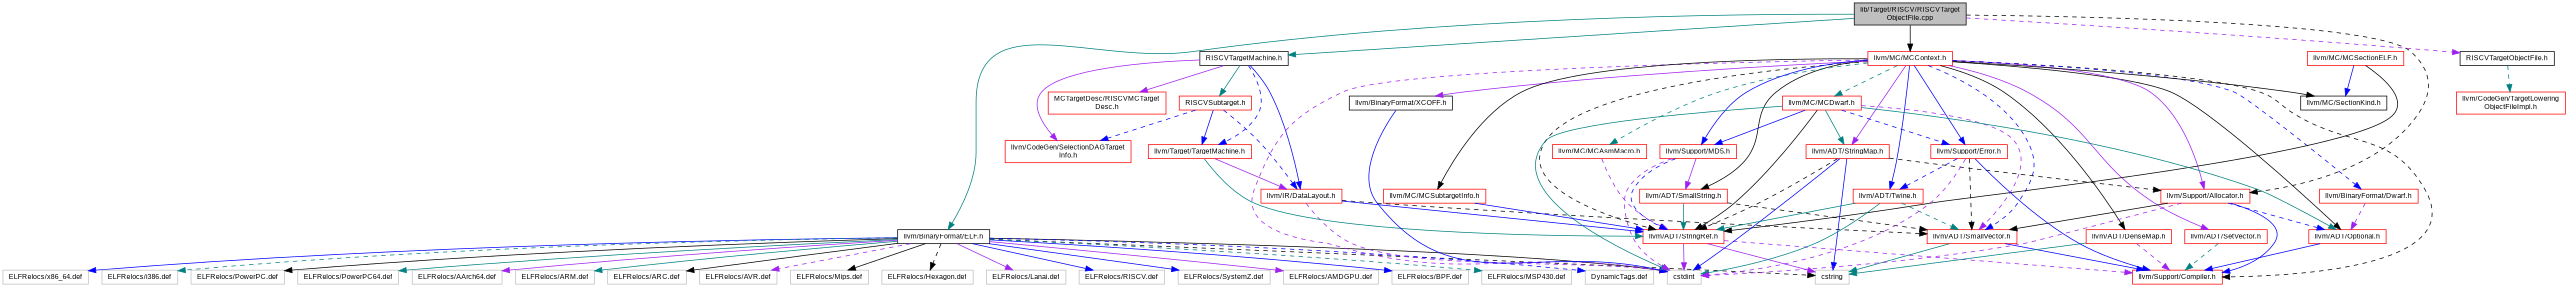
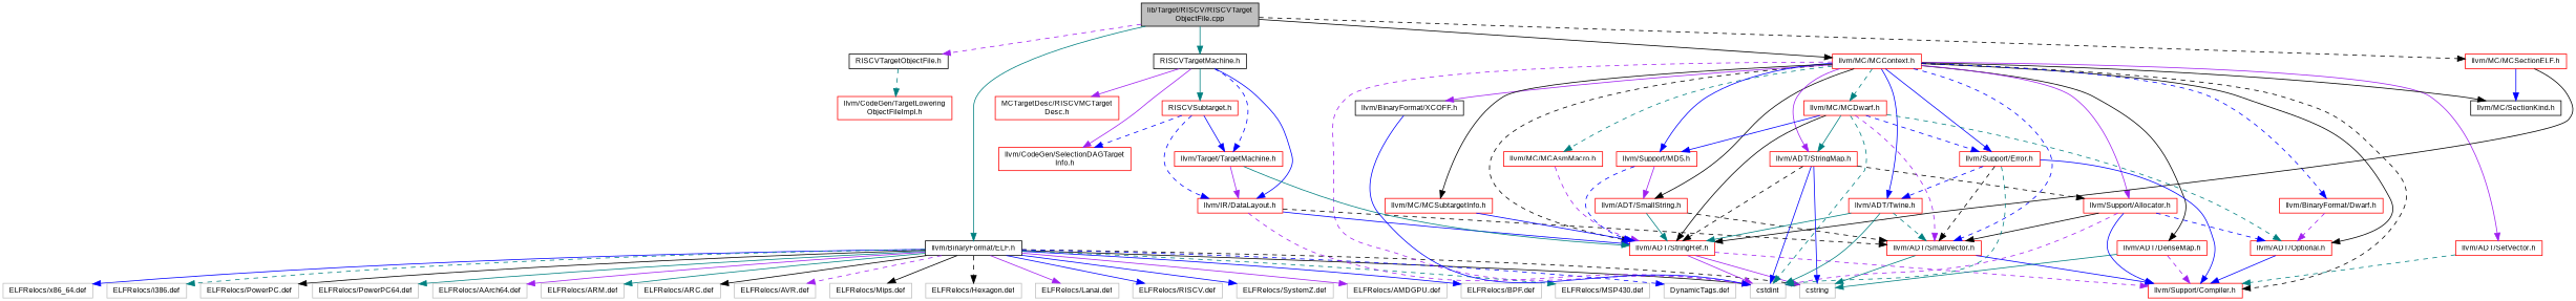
  digraph {
    fontname="Liberation Sans"
    node [color=red fontname="Liberation Sans" fontsize=10 shape=box]
    edge [color=blue fontname="Liberation Sans" fontsize=10 labelfontname=Helvetica labelfontsize=10 style=solid]
    n1 [color=black fillcolor=grey75 fontcolor=black height=0.2 label="lib/Target/RISCV/RISCVTarget\lObjectFile.cpp" style=filled width=0.4]
    n2 [color=black height=0.2 label="RISCVTargetObjectFile.h" width=0.4]
    n3 [color=black height=0.2 label="RISCVTargetMachine.h" width=0.4]
    n4 [color=black height=0.2 label="llvm/BinaryFormat/ELF.h" width=0.4]
    n5 [height=0.2 label="llvm/MC/MCContext.h" width=0.4]
    n6 [height=0.2 label="llvm/MC/MCSectionELF.h" width=0.4]
    n7 [height=0.2 label="llvm/CodeGen/TargetLowering\lObjectFileImpl.h" width=0.4]
    n8 [height=0.2 label="MCTargetDesc/RISCVMCTarget\lDesc.h" width=0.4]
    n9 [height=0.2 label="RISCVSubtarget.h" width=0.4]
    n10 [height=0.2 label="llvm/CodeGen/SelectionDAGTarget\lInfo.h" width=0.4]
    n11 [height=0.2 label="llvm/IR/DataLayout.h" width=0.4]
    n12 [height=0.2 label="llvm/Target/TargetMachine.h" width=0.4]
    n13 [color=grey75 height=0.2 label=cstdint width=0.4]
    n14 [color=grey75 height=0.2 label=cstring width=0.4]
    n15 [color=grey75 height=0.2 label="ELFRelocs/x86_64.def" width=0.4]
    n16 [color=grey75 height=0.2 label="ELFRelocs/i386.def" width=0.4]
    n17 [color=grey75 height=0.2 label="ELFRelocs/PowerPC.def" width=0.4]
    n18 [color=grey75 height=0.2 label="ELFRelocs/PowerPC64.def" width=0.4]
    n19 [color=grey75 height=0.2 label="ELFRelocs/AArch64.def" width=0.4]
    n20 [color=grey75 height=0.2 label="ELFRelocs/ARM.def" width=0.4]
    n21 [color=grey75 height=0.2 label="ELFRelocs/ARC.def" width=0.4]
    n22 [color=grey75 height=0.2 label="ELFRelocs/AVR.def" width=0.4]
    n23 [color=grey75 height=0.2 label="ELFRelocs/Mips.def" width=0.4]
    n24 [color=grey75 height=0.2 label="ELFRelocs/Hexagon.def" width=0.4]
    n25 [color=grey75 height=0.2 label="ELFRelocs/Lanai.def" width=0.4]
    n26 [color=grey75 height=0.2 label="ELFRelocs/RISCV.def" width=0.4]
    n27 [color=grey75 height=0.2 label="ELFRelocs/SystemZ.def" width=0.4]
    n28 [color=grey75 height=0.2 label="ELFRelocs/AMDGPU.def" width=0.4]
    n29 [color=grey75 height=0.2 label="ELFRelocs/BPF.def" width=0.4]
    n30 [color=grey75 height=0.2 label="ELFRelocs/MSP430.def" width=0.4]
    n31 [color=grey75 height=0.2 label="DynamicTags.def" width=0.4]
    n32 [height=0.2 label="llvm/ADT/SmallVector.h" width=0.4]
    n33 [height=0.2 label="llvm/ADT/StringRef.h" width=0.4]
    n34 [height=0.2 label="llvm/Support/Compiler.h" width=0.4]
    n35 [height=0.2 label="llvm/ADT/DenseMap.h" width=0.4]
    n36 [height=0.2 label="llvm/ADT/Optional.h" width=0.4]
    n37 [height=0.2 label="llvm/ADT/SetVector.h" width=0.4]
    n38 [height=0.2 label="llvm/ADT/SmallString.h" width=0.4]
    n39 [height=0.2 label="llvm/ADT/StringMap.h" width=0.4]
    n40 [height=0.2 label="llvm/Support/Allocator.h" width=0.4]
    n41 [height=0.2 label="llvm/ADT/Twine.h" width=0.4]
    n42 [height=0.2 label="llvm/BinaryFormat/Dwarf.h" width=0.4]
    n43 [color=black height=0.2 label="llvm/BinaryFormat/XCOFF.h" width=0.4]
    n44 [height=0.2 label="llvm/MC/MCAsmMacro.h" width=0.4]
    n45 [height=0.2 label="llvm/MC/MCDwarf.h" width=0.4]
    n46 [height=0.2 label="llvm/Support/Error.h" width=0.4]
    n47 [height=0.2 label="llvm/Support/MD5.h" width=0.4]
    n48 [height=0.2 label="llvm/MC/MCSubtargetInfo.h" width=0.4]
    n49 [color=black height=0.2 label="llvm/MC/SectionKind.h" width=0.4]
    n1 -> n2 [color=purple style=dashed]
    n1 -> n3 [color=teal]
    n1 -> n4 [color=teal]
    n1 -> n5 [color=black]
-   n1 -> n40 [color=black style=dashed]
+   n1 -> n6 [color=black style=dashed]
    n2 -> n7 [color=teal style=dashed]
    n3 -> n8 [color=purple]
    n3 -> n9 [color=teal]
    n3 -> n10 [color=purple]
    n3 -> n11
    n3 -> n12 [style=dashed]
    n4 -> n13 [color=black]
    n4 -> n14 [color=black style=dashed]
    n4 -> n15
    n4 -> n16 [color=teal style=dashed]
    n4 -> n17 [color=black]
    n4 -> n18 [color=teal]
    n4 -> n19 [color=purple]
    n4 -> n20 [color=teal]
    n4 -> n21 [color=black]
    n4 -> n22 [color=purple style=dashed]
    n4 -> n23 [color=black]
    n4 -> n24 [color=black style=dashed]
    n4 -> n25 [color=purple]
    n4 -> n26
    n4 -> n27
    n4 -> n28 [color=purple]
    n4 -> n29
    n4 -> n30 [color=teal style=dashed]
    n4 -> n31 [style=dashed]
    n5 -> n13 [color=purple style=dashed]
    n5 -> n32 [style=dashed]
    n5 -> n33 [color=black style=dashed]
    n5 -> n34 [color=black style=dashed]
    n5 -> n35 [color=black]
    n5 -> n36 [color=black]
    n5 -> n37 [color=purple]
    n5 -> n38 [color=black]
    n5 -> n39 [color=purple]
    n5 -> n40 [color=purple]
    n5 -> n41
    n5 -> n42 [style=dashed]
    n5 -> n43 [color=purple]
    n5 -> n44 [color=teal style=dashed]
    n5 -> n45 [color=teal style=dashed]
    n5 -> n46
    n5 -> n47
    n5 -> n48 [color=black]
    n5 -> n49 [color=black]
    n6 -> n33 [color=black]
    n6 -> n49
    n9 -> n10 [style=dashed]
    n9 -> n11 [style=dashed]
    n9 -> n12
    n11 -> n13 [color=purple style=dashed]
    n11 -> n32 [color=black style=dashed]
    n11 -> n33
    n12 -> n11 [color=purple]
    n12 -> n33 [color=teal]
    n32 -> n14 [color=teal]
    n32 -> n34
    n33 -> n13 [color=purple]
    n33 -> n14 [color=purple]
    n33 -> n34 [color=purple style=dashed]
    n35 -> n14 [color=teal]
    n35 -> n34 [color=purple style=dashed]
    n36 -> n34
    n37 -> n34 [color=teal style=dashed]
    n38 -> n32 [color=black style=dashed]
    n38 -> n33 [color=teal]
    n39 -> n13
    n39 -> n14
    n39 -> n33 [color=black style=dashed]
    n39 -> n40 [color=black style=dashed]
    n40 -> n13 [color=purple style=dashed]
    n40 -> n32 [color=black]
    n40 -> n34
    n40 -> n36 [style=dashed]
    n41 -> n13 [color=teal]
    n41 -> n32 [color=teal style=dashed]
    n41 -> n33 [color=teal]
    n42 -> n36 [color=purple style=dashed]
    n43 -> n13
    n44 -> n33 [color=purple style=dashed]
-   n45 -> n13 [color=teal]
+   n45 -> n13 [color=teal style=dashed]
    n45 -> n32 [color=purple style=dashed]
    n45 -> n33 [color=black]
-   n45 -> n36 [color=teal]
+   n45 -> n36 [color=teal style=dashed]
    n45 -> n39 [color=teal]
    n45 -> n46 [style=dashed]
    n45 -> n47
-   n46 -> n13 [color=purple style=dashed]
+   n46 -> n13 [color=teal style=dashed]
    n46 -> n32 [color=black style=dashed]
    n46 -> n34
    n46 -> n41 [style=dashed]
-   n47 -> n13 [color=purple style=dashed]
    n47 -> n33 [style=dashed]
    n47 -> n38 [color=purple]
    n48 -> n33
  }
